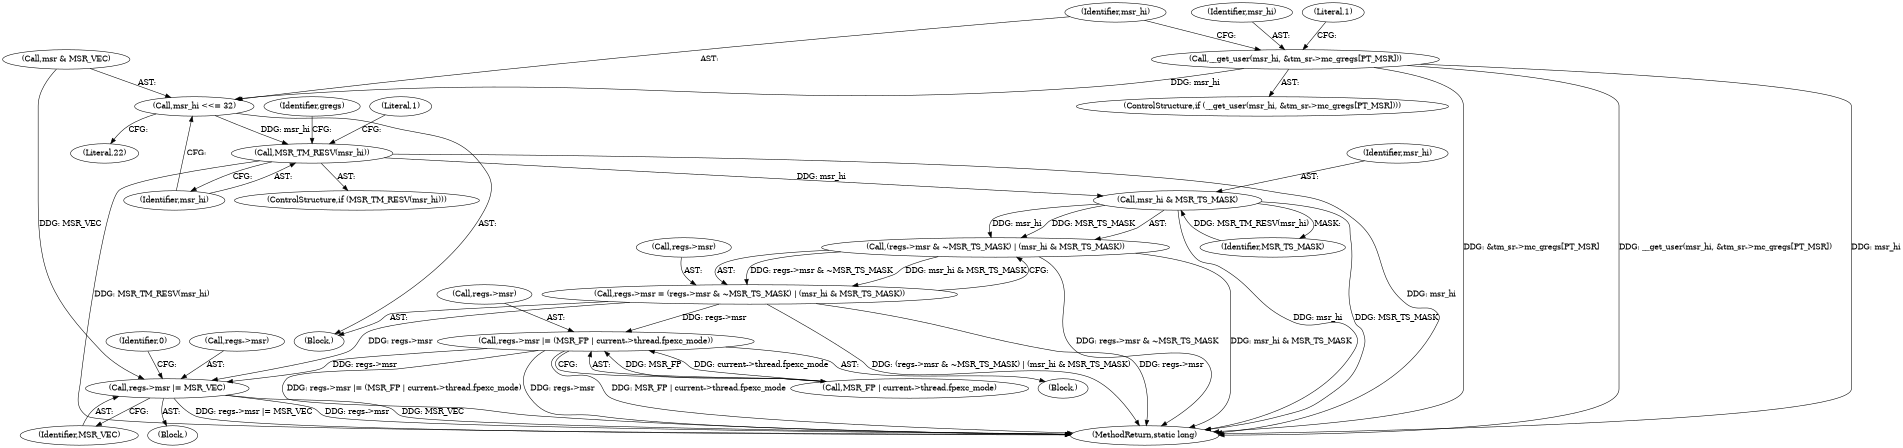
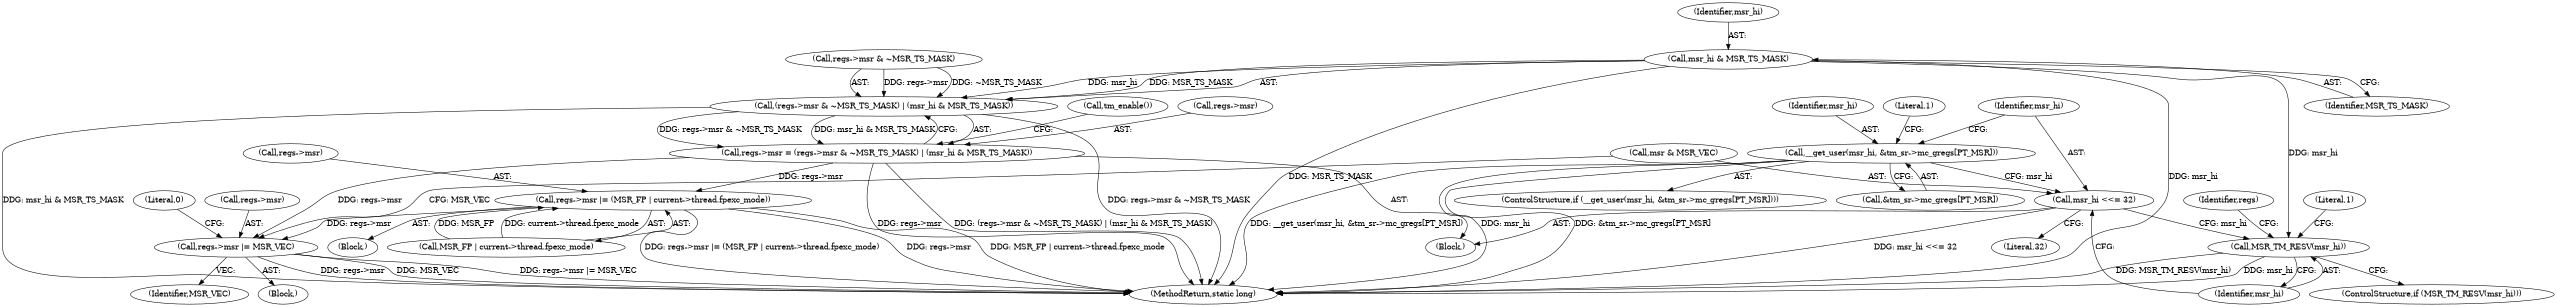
  digraph {
    n1 [label="(Call,__get_user(msr_hi, &tm_sr->mc_gregs[PT_MSR]))"]
    n2 [label="(Call,msr_hi <<= 32)"]
    n3 [label="(ControlStructure,if (__get_user(msr_hi, &tm_sr->mc_gregs[PT_MSR])))"]
    n4 [label="(MethodReturn,static long)"]
+   n5 [label="(Call,&tm_sr->mc_gregs[PT_MSR])"]
    n6 [label="(Call,MSR_TM_RESV(msr_hi))"]
-   n7 [label="(Literal,22)"]
+   n7 [label="(Literal,32)"]
    n8 [label="(Block,)"]
    n9 [label="(Call,msr_hi & MSR_TS_MASK)"]
    n10 [label="(Identifier,msr_hi)"]
    n11 [label="(ControlStructure,if (MSR_TM_RESV(msr_hi)))"]
    n12 [label="(Call,(regs->msr & ~MSR_TS_MASK) | (msr_hi & MSR_TS_MASK))"]
    n13 [label="(Identifier,MSR_TS_MASK)"]
    n14 [label="(Call,regs->msr = (regs->msr & ~MSR_TS_MASK) | (msr_hi & MSR_TS_MASK))"]
    n15 [label="(Call,regs->msr |= (MSR_FP | current->thread.fpexc_mode))"]
    n16 [label="(Call,regs->msr |= MSR_VEC)"]
    n17 [label="(Call,MSR_FP | current->thread.fpexc_mode)"]
    n18 [label="(Block,)"]
    n19 [label="(Identifier,MSR_VEC)"]
    n20 [label="(Block,)"]
-   n21 [label="(Identifier,gregs)"]
+   n21 [label="(Identifier,regs)"]
+   n22 [label="(Call,tm_enable())"]
    n23 [label="(Call,regs->msr)"]
    n24 [label="(Call,msr & MSR_VEC)"]
+   n25 [label="(Call,regs->msr & ~MSR_TS_MASK)"]
    n26 [label="(Identifier,msr_hi)"]
    n27 [label="(Call,regs->msr)"]
    n28 [label="(Call,regs->msr)"]
    n29 [label="(Identifier,msr_hi)"]
    n30 [label="(Literal,1)"]
-   n31 [label="(Identifier,0)"]
+   n31 [label="(Literal,0)"]
    n32 [label="(Literal,1)"]
    n33 [label="(Identifier,msr_hi)"]
-   n1 -> n2 [label="DDG: msr_hi"]
+   n1 -> n2 [label="CFG: msr_hi"]
    n1 -> n3 [label="AST: "]
    n1 -> n4 [label="DDG: &tm_sr->mc_gregs[PT_MSR]"]
    n1 -> n4 [label="DDG: __get_user(msr_hi, &tm_sr->mc_gregs[PT_MSR])"]
    n1 -> n4 [label="DDG: msr_hi"]
-   n2 -> n6 [label="DDG: msr_hi"]
+   n1 -> n5 [label="CFG: "]
+   n2 -> n4 [label="DDG: msr_hi <<= 32"]
+   n2 -> n6 [label="CFG: msr_hi"]
    n2 -> n7 [label="CFG: "]
    n2 -> n8 [label="AST: "]
+   n5 -> n1 [label="AST: "]
    n6 -> n4 [label="DDG: msr_hi"]
    n6 -> n4 [label="DDG: MSR_TM_RESV(msr_hi)"]
-   n6 -> n9 [label="DDG: msr_hi"]
+   n9 -> n6 [label="DDG: msr_hi"]
    n6 -> n10 [label="CFG: "]
-   n6 -> n11 [label="AST: "]
+   n6 -> n11 [label="CFG: "]
    n9 -> n4 [label="DDG: msr_hi"]
    n9 -> n4 [label="DDG: MSR_TS_MASK"]
    n9 -> n12 [label="AST: "]
    n9 -> n12 [label="DDG: msr_hi"]
    n9 -> n12 [label="DDG: MSR_TS_MASK"]
-   n9 -> n13 [label="MASK: "]
+   n9 -> n13 [label="CFG: "]
    n10 -> n2 [label="CFG: "]
    n10 -> n6 [label="AST: "]
    n12 -> n4 [label="DDG: regs->msr & ~MSR_TS_MASK"]
    n12 -> n4 [label="DDG: msr_hi & MSR_TS_MASK"]
    n12 -> n14 [label="AST: "]
    n12 -> n14 [label="DDG: regs->msr & ~MSR_TS_MASK"]
    n12 -> n14 [label="DDG: msr_hi & MSR_TS_MASK"]
-   n13 -> n9 [label="DDG: MSR_TM_RESV(msr_hi)"]
+   n13 -> n9 [label="AST: "]
    n14 -> n4 [label="DDG: regs->msr"]
    n14 -> n4 [label="DDG: (regs->msr & ~MSR_TS_MASK) | (msr_hi & MSR_TS_MASK)"]
    n14 -> n8 [label="AST: "]
    n14 -> n12 [label="CFG: "]
    n14 -> n15 [label="DDG: regs->msr"]
    n14 -> n16 [label="DDG: regs->msr"]
    n15 -> n4 [label="DDG: regs->msr"]
    n15 -> n4 [label="DDG: MSR_FP | current->thread.fpexc_mode"]
    n15 -> n4 [label="DDG: regs->msr |= (MSR_FP | current->thread.fpexc_mode)"]
    n15 -> n16 [label="DDG: regs->msr"]
-   n15 -> n17 [label="CFG: "]
+   n15 -> n17 [label="AST: "]
    n15 -> n18 [label="AST: "]
    n16 -> n4 [label="DDG: regs->msr |= MSR_VEC"]
    n16 -> n4 [label="DDG: regs->msr"]
    n16 -> n4 [label="DDG: MSR_VEC"]
-   n16 -> n19 [label="CFG: "]
+   n16 -> n19 [label="VEC: "]
    n16 -> n20 [label="AST: "]
    n17 -> n15 [label="AST: "]
    n17 -> n15 [label="DDG: MSR_FP"]
    n17 -> n15 [label="DDG: current->thread.fpexc_mode"]
-   n19 -> n16 [label="AST: "]
    n21 -> n6 [label="CFG: "]
+   n22 -> n14 [label="CFG: "]
    n23 -> n14 [label="AST: "]
    n24 -> n2 [label="AST: "]
-   n24 -> n16 [label="DDG: MSR_VEC"]
+   n24 -> n16 [label="CFG: MSR_VEC"]
+   n25 -> n12 [label="AST: "]
+   n25 -> n12 [label="DDG: regs->msr"]
+   n25 -> n12 [label="DDG: ~MSR_TS_MASK"]
    n26 -> n1 [label="AST: "]
    n27 -> n15 [label="AST: "]
    n28 -> n16 [label="AST: "]
    n29 -> n1 [label="CFG: "]
    n29 -> n2 [label="AST: "]
    n30 -> n1 [label="CFG: "]
    n31 -> n16 [label="CFG: "]
    n32 -> n6 [label="CFG: "]
    n33 -> n9 [label="AST: "]
  }
